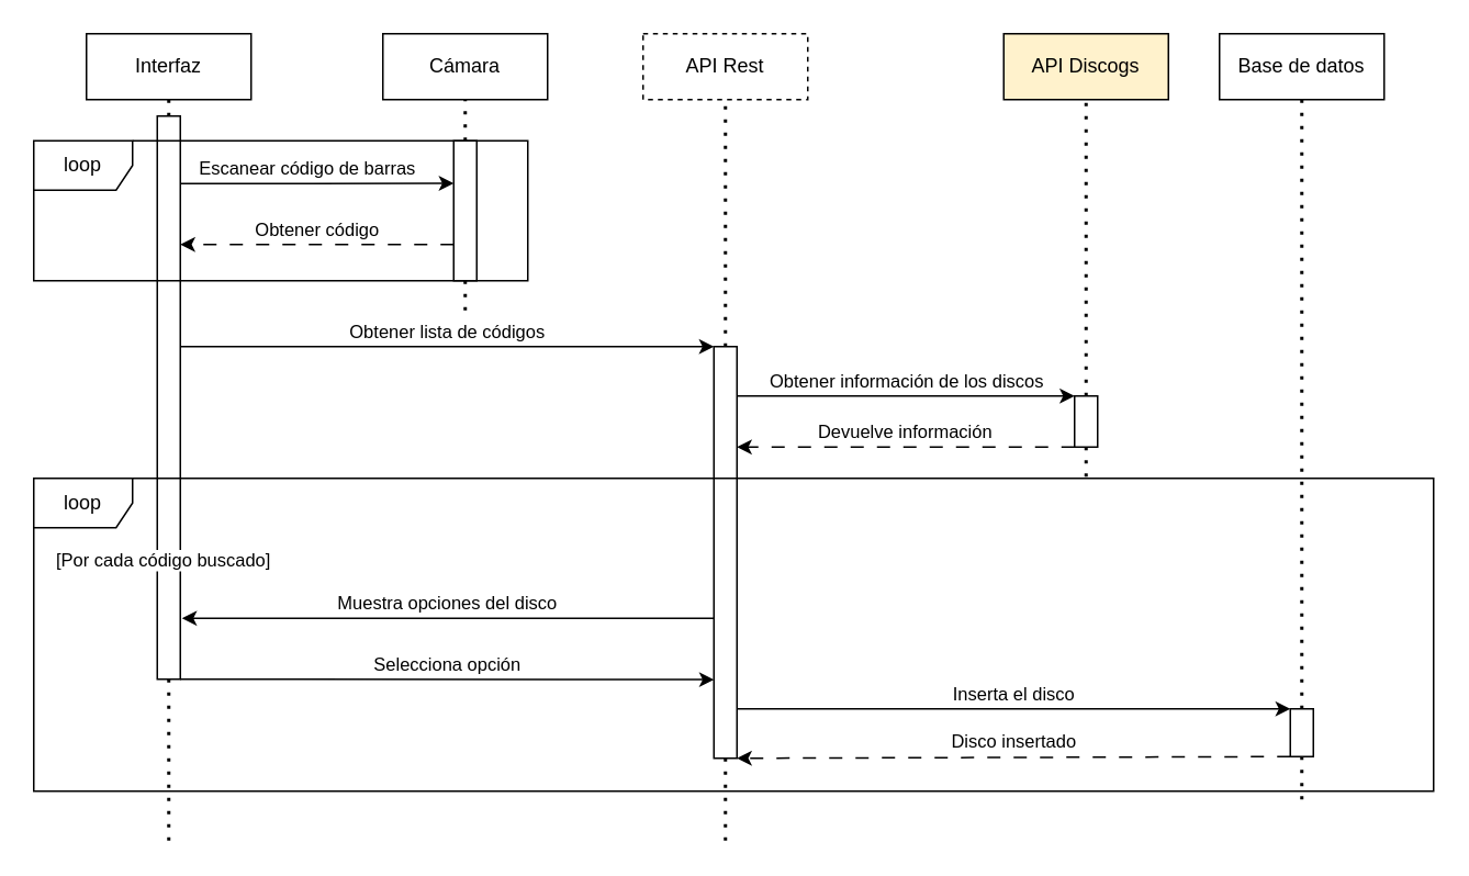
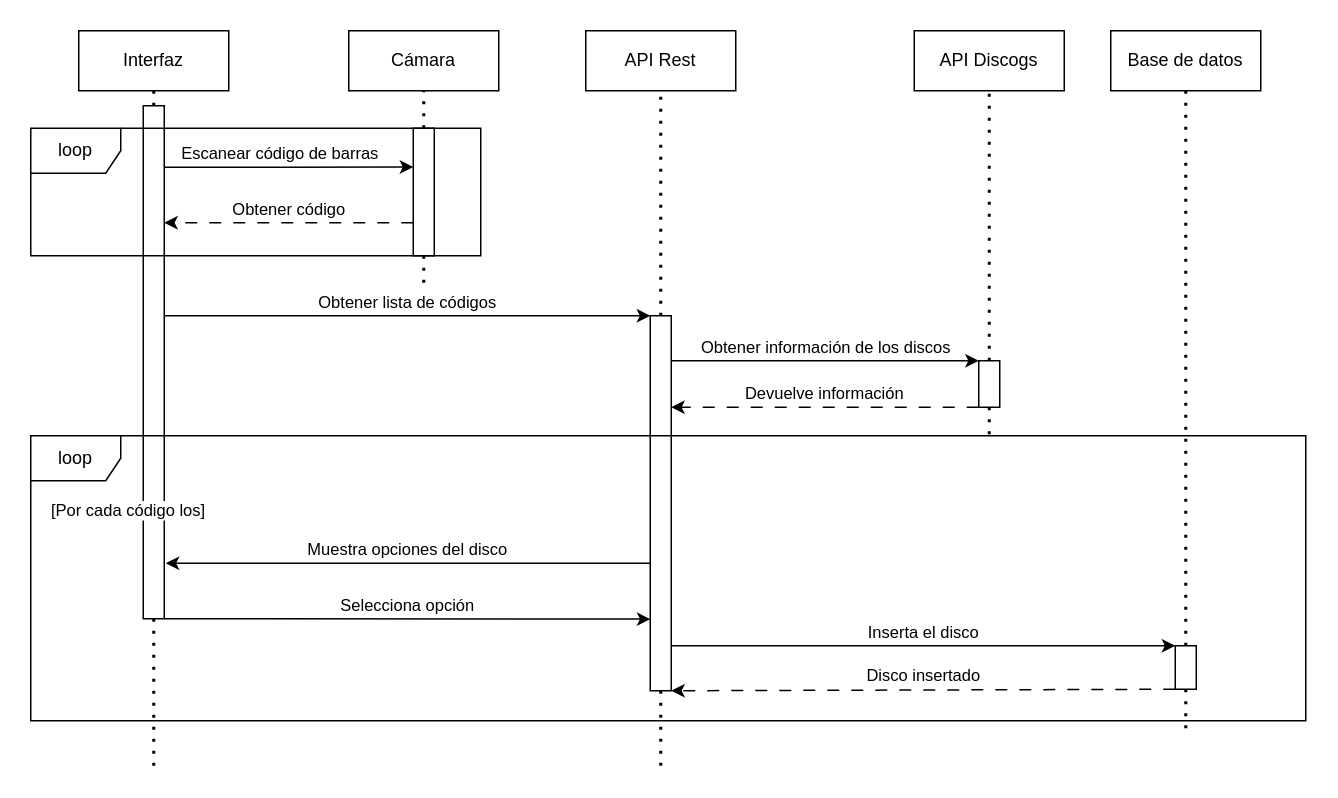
  <mxCell id="0" />
  <mxCell id="1" parent="0" />
  <mxCell id="2" value="Interfaz" style="rounded=0;whiteSpace=wrap;html=1;" parent="1" vertex="1"><mxGeometry x="52" y="20" width="100" height="40" as="geometry" /></mxCell>
  <mxCell id="3" value="" style="endArrow=none;dashed=1;html=1;dashPattern=1 3;strokeWidth=2;rounded=0;entryX=0.5;entryY=1;entryDx=0;entryDy=0;exitX=0.5;exitY=0;exitDx=0;exitDy=0;" parent="1" source="13" target="2" edge="1"><mxGeometry width="50" height="50" relative="1" as="geometry"><mxPoint x="102" y="110" as="sourcePoint" /><mxPoint x="101.3" y="70" as="targetPoint" /></mxGeometry></mxCell>
- <mxCell id="4" value="API Rest" style="rounded=0;whiteSpace=wrap;html=1;dashed=1;" parent="1" vertex="1"><mxGeometry x="390" y="20" width="100" height="40" as="geometry" /></mxCell>
+ <mxCell id="4" value="API Rest" style="rounded=0;whiteSpace=wrap;html=1;" parent="1" vertex="1"><mxGeometry x="390" y="20" width="100" height="40" as="geometry" /></mxCell>
  <mxCell id="5" value="" style="endArrow=none;dashed=1;html=1;dashPattern=1 3;strokeWidth=2;rounded=0;exitX=0.5;exitY=0;exitDx=0;exitDy=0;" parent="1" source="21" target="4" edge="1"><mxGeometry width="50" height="50" relative="1" as="geometry"><mxPoint x="440" y="110" as="sourcePoint" /><mxPoint x="439.3" y="70" as="targetPoint" /></mxGeometry></mxCell>
  <mxCell id="6" value="Base de datos" style="rounded=0;whiteSpace=wrap;html=1;" parent="1" vertex="1"><mxGeometry x="740" y="20" width="100" height="40" as="geometry" /></mxCell>
  <mxCell id="7" value="" style="endArrow=none;dashed=1;html=1;dashPattern=1 3;strokeWidth=2;rounded=0;exitX=0.5;exitY=0;exitDx=0;exitDy=0;" parent="1" source="32" target="6" edge="1"><mxGeometry width="50" height="50" relative="1" as="geometry"><mxPoint x="790" y="130" as="sourcePoint" /><mxPoint x="789.3" y="70" as="targetPoint" /></mxGeometry></mxCell>
  <mxCell id="8" value="Cámara" style="rounded=0;whiteSpace=wrap;html=1;" parent="1" vertex="1"><mxGeometry x="232" y="20" width="100" height="40" as="geometry" /></mxCell>
  <mxCell id="9" value="" style="endArrow=none;dashed=1;html=1;dashPattern=1 3;strokeWidth=2;rounded=0;exitX=0.5;exitY=0;exitDx=0;exitDy=0;" parent="1" source="16" target="8" edge="1"><mxGeometry width="50" height="50" relative="1" as="geometry"><mxPoint x="282" y="110" as="sourcePoint" /><mxPoint x="281.3" y="70" as="targetPoint" /></mxGeometry></mxCell>
  <mxCell id="10" value="Escanear código de barras" style="edgeStyle=orthogonalEdgeStyle;rounded=0;orthogonalLoop=1;jettySize=auto;html=1;entryX=0.024;entryY=0.304;entryDx=0;entryDy=0;verticalAlign=bottom;entryPerimeter=0;exitX=0.98;exitY=0.15;exitDx=0;exitDy=0;exitPerimeter=0;" parent="1" source="13" edge="1"><mxGeometry relative="1" as="geometry"><mxPoint x="99.66" y="110" as="sourcePoint" /><mxPoint x="274.996" y="110.84" as="targetPoint" /><Array as="points"><mxPoint x="109" y="111" /><mxPoint x="190" y="111" /></Array></mxGeometry></mxCell>
  <mxCell id="11" value="Obtener lista de códigos" style="edgeStyle=orthogonalEdgeStyle;rounded=0;orthogonalLoop=1;jettySize=auto;html=1;entryX=0;entryY=0;entryDx=0;entryDy=0;verticalAlign=bottom;" parent="1" source="13" target="21" edge="1"><mxGeometry relative="1" as="geometry"><Array as="points"><mxPoint x="433" y="210" /></Array></mxGeometry></mxCell>
  <mxCell id="12" style="edgeStyle=orthogonalEdgeStyle;rounded=0;orthogonalLoop=1;jettySize=auto;html=1;dashed=1;dashPattern=1 3;strokeColor=default;strokeWidth=2;align=center;verticalAlign=middle;fontFamily=Helvetica;fontSize=11;fontColor=default;labelBackgroundColor=default;endArrow=none;endFill=0;curved=0;" parent="1" source="13" edge="1"><mxGeometry relative="1" as="geometry"><mxPoint x="102" y="510" as="targetPoint" /></mxGeometry></mxCell>
  <mxCell id="13" value="" style="rounded=0;whiteSpace=wrap;html=1;" parent="1" vertex="1"><mxGeometry x="95" y="70" width="14" height="342" as="geometry" /></mxCell>
  <mxCell id="14" value="Obtener código" style="edgeStyle=orthogonalEdgeStyle;rounded=0;orthogonalLoop=1;jettySize=auto;html=1;entryX=1;entryY=0.5;entryDx=0;entryDy=0;verticalAlign=bottom;dashed=1;dashPattern=8 8;" parent="1" edge="1"><mxGeometry relative="1" as="geometry"><mxPoint x="275" y="148" as="sourcePoint" /><mxPoint x="109" y="148" as="targetPoint" /></mxGeometry></mxCell>
  <mxCell id="15" style="edgeStyle=orthogonalEdgeStyle;rounded=0;orthogonalLoop=1;jettySize=auto;html=1;curved=0;strokeColor=default;dashed=1;endArrow=none;endFill=0;dashPattern=1 3;strokeWidth=2;align=center;verticalAlign=middle;fontFamily=Helvetica;fontSize=11;fontColor=default;labelBackgroundColor=default;" parent="1" source="16" edge="1"><mxGeometry relative="1" as="geometry"><mxPoint x="282" y="190" as="targetPoint" /></mxGeometry></mxCell>
  <mxCell id="16" value="" style="rounded=0;whiteSpace=wrap;html=1;" parent="1" vertex="1"><mxGeometry x="275" y="85" width="14" height="85" as="geometry" /></mxCell>
  <mxCell id="17" value="loop" style="shape=umlFrame;whiteSpace=wrap;html=1;pointerEvents=0;" parent="1" vertex="1"><mxGeometry x="20" y="85" width="300" height="85" as="geometry" /></mxCell>
  <mxCell id="18" value="Obtener información de los discos" style="edgeStyle=orthogonalEdgeStyle;rounded=0;orthogonalLoop=1;jettySize=auto;html=1;entryX=0;entryY=0;entryDx=0;entryDy=0;verticalAlign=bottom;" parent="1" source="21" target="25" edge="1"><mxGeometry relative="1" as="geometry"><Array as="points"><mxPoint x="520" y="240" /><mxPoint x="520" y="240" /></Array></mxGeometry></mxCell>
  <mxCell id="19" value="Inserta el disco" style="edgeStyle=orthogonalEdgeStyle;rounded=0;orthogonalLoop=1;jettySize=auto;html=1;entryX=0;entryY=0;entryDx=0;entryDy=0;verticalAlign=bottom;" parent="1" source="21" target="32" edge="1"><mxGeometry relative="1" as="geometry"><Array as="points"><mxPoint x="610" y="430" /><mxPoint x="610" y="430" /></Array></mxGeometry></mxCell>
  <mxCell id="20" style="edgeStyle=orthogonalEdgeStyle;rounded=0;orthogonalLoop=1;jettySize=auto;html=1;dashed=1;dashPattern=1 3;strokeColor=default;strokeWidth=2;align=center;verticalAlign=middle;fontFamily=Helvetica;fontSize=11;fontColor=default;labelBackgroundColor=default;endArrow=none;endFill=0;curved=0;" parent="1" source="21" edge="1"><mxGeometry relative="1" as="geometry"><mxPoint x="440" y="510" as="targetPoint" /></mxGeometry></mxCell>
  <mxCell id="21" value="" style="rounded=0;whiteSpace=wrap;html=1;" parent="1" vertex="1"><mxGeometry x="433" y="210" width="14" height="250" as="geometry" /></mxCell>
- <mxCell id="22" value="API Discogs" style="rounded=0;whiteSpace=wrap;html=1;fillColor=#fff2cc;" parent="1" vertex="1"><mxGeometry x="609" y="20" width="100" height="40" as="geometry" /></mxCell>
+ <mxCell id="22" value="API Discogs" style="rounded=0;whiteSpace=wrap;html=1;" parent="1" vertex="1"><mxGeometry x="609" y="20" width="100" height="40" as="geometry" /></mxCell>
  <mxCell id="23" value="" style="endArrow=none;dashed=1;html=1;dashPattern=1 3;strokeWidth=2;rounded=0;exitX=0.5;exitY=0;exitDx=0;exitDy=0;" parent="1" source="25" target="22" edge="1"><mxGeometry width="50" height="50" relative="1" as="geometry"><mxPoint x="659" y="130" as="sourcePoint" /><mxPoint x="658.3" y="70" as="targetPoint" /></mxGeometry></mxCell>
  <mxCell id="24" style="edgeStyle=orthogonalEdgeStyle;rounded=0;orthogonalLoop=1;jettySize=auto;html=1;dashed=1;dashPattern=1 3;strokeColor=default;strokeWidth=2;align=center;verticalAlign=middle;fontFamily=Helvetica;fontSize=11;fontColor=default;labelBackgroundColor=default;endArrow=none;" parent="1" source="25" edge="1"><mxGeometry relative="1" as="geometry"><mxPoint x="659" y="290" as="targetPoint" /></mxGeometry></mxCell>
  <mxCell id="25" value="" style="rounded=0;whiteSpace=wrap;html=1;" parent="1" vertex="1"><mxGeometry x="652" y="240" width="14" height="31" as="geometry" /></mxCell>
  <mxCell id="26" value="Devuelve información" style="edgeStyle=orthogonalEdgeStyle;rounded=0;orthogonalLoop=1;jettySize=auto;html=1;verticalAlign=bottom;exitX=0;exitY=1;exitDx=0;exitDy=0;dashed=1;dashPattern=8 8;" parent="1" source="25" edge="1"><mxGeometry relative="1" as="geometry"><Array as="points"><mxPoint x="447" y="271" /></Array><mxPoint x="447" y="271" as="targetPoint" /></mxGeometry></mxCell>
  <mxCell id="27" value="loop" style="shape=umlFrame;whiteSpace=wrap;html=1;pointerEvents=0;" parent="1" vertex="1"><mxGeometry x="20" y="290" width="850" height="190" as="geometry" /></mxCell>
- <mxCell id="28" value="[Por cada código buscado]" style="text;html=1;verticalAlign=middle;labelBackgroundColor=default;fontSize=11;" parent="1" vertex="1"><mxGeometry x="32" y="330" width="140" height="20" as="geometry" /></mxCell>
+ <mxCell id="28" value="[Por cada código los]" style="text;html=1;verticalAlign=middle;labelBackgroundColor=default;fontSize=11;" parent="1" vertex="1"><mxGeometry x="32" y="330" width="140" height="20" as="geometry" /></mxCell>
  <mxCell id="29" value="Muestra opciones del disco" style="edgeStyle=orthogonalEdgeStyle;rounded=0;orthogonalLoop=1;jettySize=auto;html=1;verticalAlign=bottom;" parent="1" source="21" edge="1"><mxGeometry relative="1" as="geometry"><mxPoint x="110" y="375" as="targetPoint" /><Array as="points"><mxPoint x="350" y="375" /><mxPoint x="350" y="375" /></Array></mxGeometry></mxCell>
  <mxCell id="30" value="Selecciona opción" style="edgeStyle=orthogonalEdgeStyle;rounded=0;orthogonalLoop=1;jettySize=auto;html=1;entryX=0.009;entryY=0.809;entryDx=0;entryDy=0;entryPerimeter=0;verticalAlign=bottom;" parent="1" source="13" target="21" edge="1"><mxGeometry relative="1" as="geometry"><Array as="points"><mxPoint x="180" y="412" /><mxPoint x="180" y="412" /></Array></mxGeometry></mxCell>
  <mxCell id="31" style="edgeStyle=orthogonalEdgeStyle;rounded=0;orthogonalLoop=1;jettySize=auto;html=1;dashed=1;dashPattern=1 3;strokeColor=default;strokeWidth=2;align=center;verticalAlign=middle;fontFamily=Helvetica;fontSize=11;fontColor=default;labelBackgroundColor=default;endArrow=none;endFill=0;curved=0;" parent="1" source="32" edge="1"><mxGeometry relative="1" as="geometry"><mxPoint x="790" y="490" as="targetPoint" /></mxGeometry></mxCell>
  <mxCell id="32" value="" style="rounded=0;whiteSpace=wrap;html=1;" parent="1" vertex="1"><mxGeometry x="783" y="430" width="14" height="29" as="geometry" /></mxCell>
  <mxCell id="33" value="Disco insertado" style="edgeStyle=orthogonalEdgeStyle;rounded=0;orthogonalLoop=1;jettySize=auto;html=1;entryX=1;entryY=1;entryDx=0;entryDy=0;verticalAlign=bottom;dashed=1;dashPattern=8 8;strokeColor=default;align=center;fontFamily=Helvetica;fontSize=11;fontColor=default;labelBackgroundColor=default;endArrow=classic;" parent="1" source="32" target="21" edge="1"><mxGeometry relative="1" as="geometry"><Array as="points"><mxPoint x="447" y="459" /></Array></mxGeometry></mxCell>
